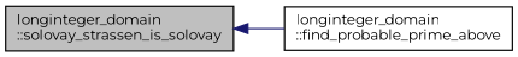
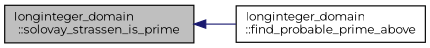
  digraph {
    rankdir=LR
    fontname=Montserrat
    node [color=black fontname=Montserrat fontsize=10 shape=record style=filled]
-   n1 [fillcolor=grey75 fontcolor=black height=0.2 label="longinteger_domain\l::solovay_strassen_is_solovay" width=0.4]
+   n1 [fillcolor=grey75 fontcolor=black height=0.2 label="longinteger_domain\l::solovay_strassen_is_prime" width=0.4]
    n2 [fillcolor=white height=0.2 label="longinteger_domain\l::find_probable_prime_above" width=0.4]
    n1 -> n2 [color=midnightblue dir=back fontname=Montserrat fontsize=10 labelfontname=Helvetica labelfontsize=10 style=solid]
  }
